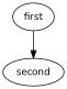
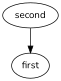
  digraph {
    fontname=Nunito
    node [fontname=Nunito]
    n1 [label=first]
    n2 [label=second]
-   n1 -> n2 [fontname=Nunito]
+   n2 -> n1 [fontname=Nunito]
  }
